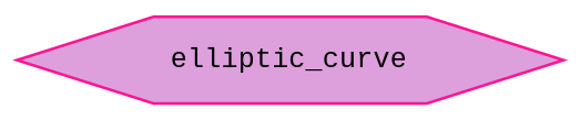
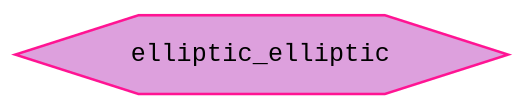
  digraph {
    rankdir=LR
    fontname="Liberation Mono"
-   n1 [color=deeppink fillcolor=plum fontname="Liberation Mono" fontsize=10 height=0.2 label=elliptic_curve shape=hexagon style=filled width=0.4]
+   n1 [color=deeppink fillcolor=plum fontname="Liberation Mono" fontsize=10 height=0.2 label=elliptic_elliptic shape=hexagon style=filled width=0.4]
  }
